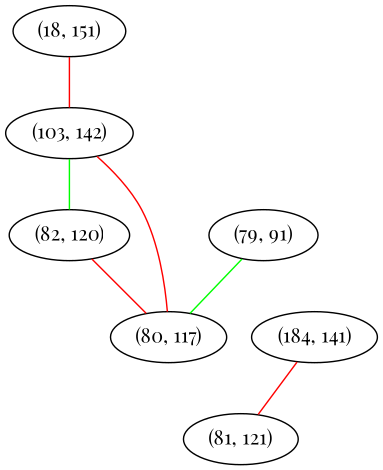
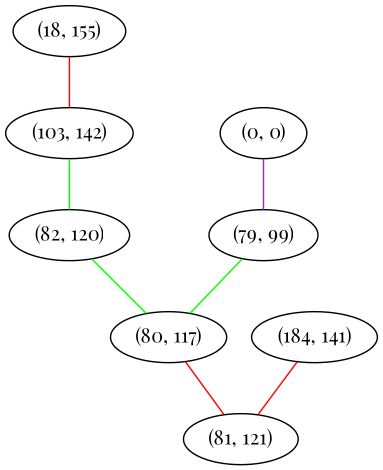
  graph {
    fontname="Playfair Display"
    node [fontname="Playfair Display"]
    edge [color=red fontname="Playfair Display" weight=1]
-   "(18, 151)"
+   "(18, 151)" [label="(18, 155)"]
    "(103, 142)"
    "(82, 120)"
    n4 [label="(184, 141)"]
    "(81, 121)"
    "(80, 117)"
-   "(79, 91)"
+   "(0, 0)"
+   "(79, 91)" [label="(79, 99)"]
    "(18, 151)" -- "(103, 142)" [weight=2]
    "(103, 142)" -- "(82, 120)" [color=green weight=2]
-   "(82, 120)" -- "(80, 117)"
+   "(82, 120)" -- "(80, 117)" [color=green]
    n4 -- "(81, 121)"
-   "(80, 117)" -- "(103, 142)"
+   "(80, 117)" -- "(81, 121)"
+   "(0, 0)" -- "(79, 91)" [color=purple weight=4]
    "(79, 91)" -- "(80, 117)" [color=green]
  }
